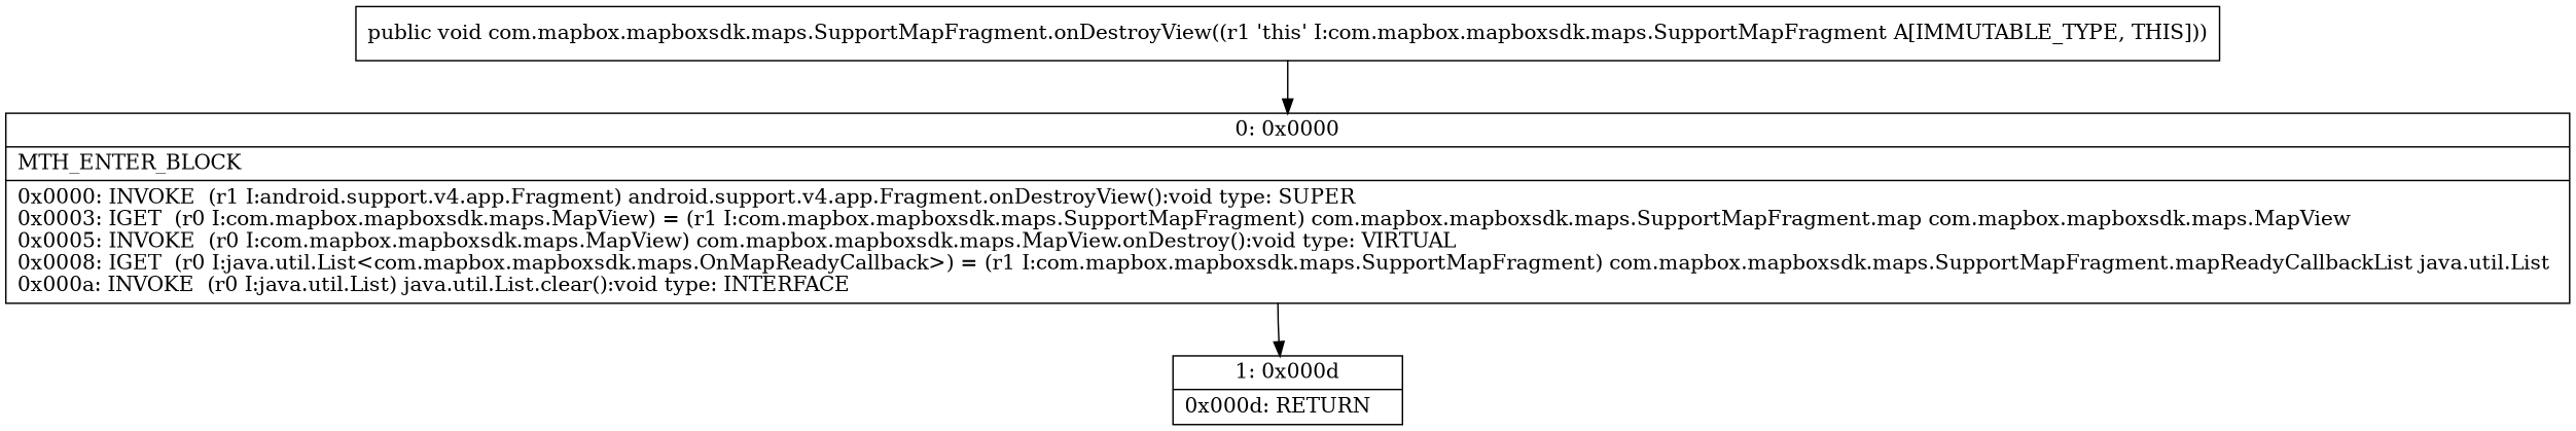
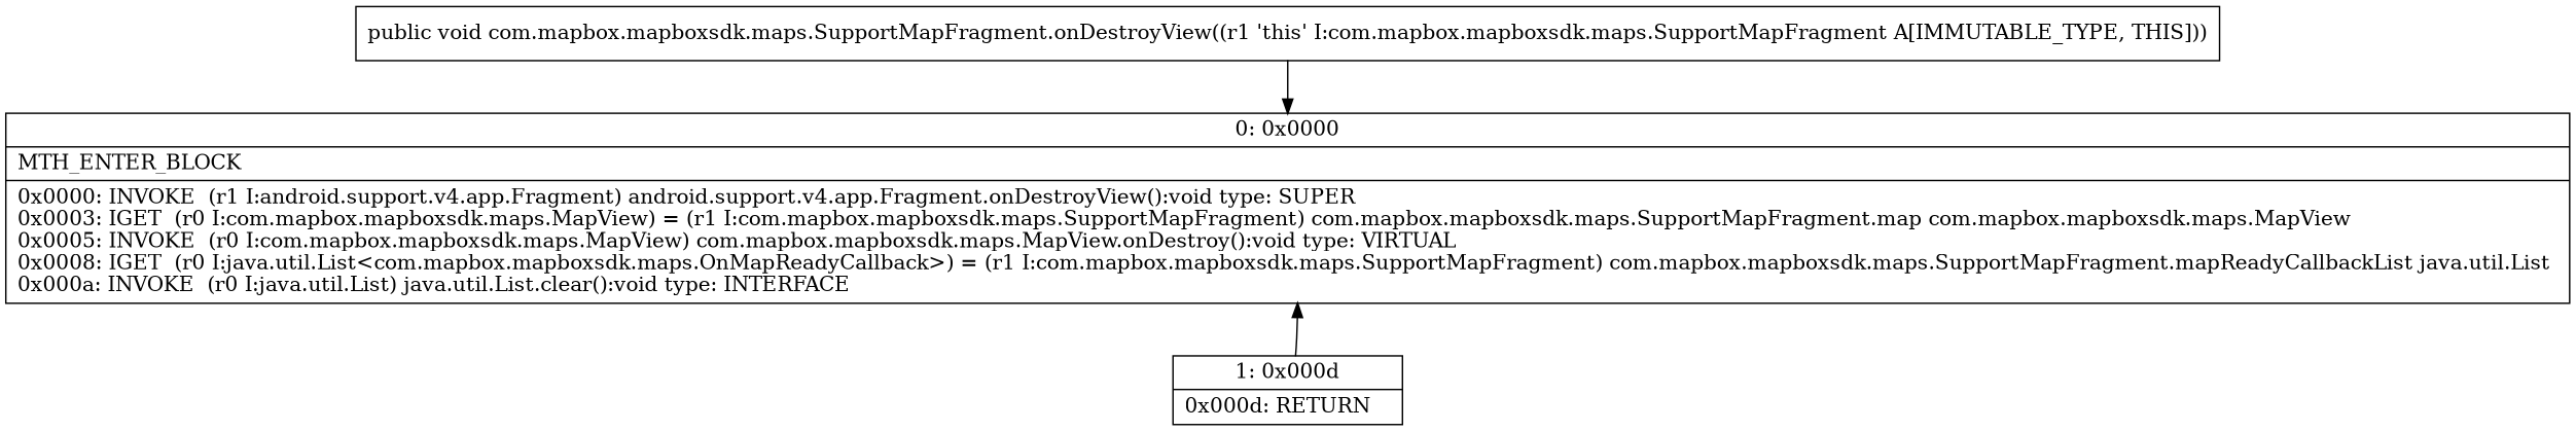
  digraph {
    node [shape=record]
    n1 [label="{0\:\ 0x0000|MTH_ENTER_BLOCK\l|0x0000: INVOKE  (r1 I:android.support.v4.app.Fragment) android.support.v4.app.Fragment.onDestroyView():void type: SUPER \l0x0003: IGET  (r0 I:com.mapbox.mapboxsdk.maps.MapView) = (r1 I:com.mapbox.mapboxsdk.maps.SupportMapFragment) com.mapbox.mapboxsdk.maps.SupportMapFragment.map com.mapbox.mapboxsdk.maps.MapView \l0x0005: INVOKE  (r0 I:com.mapbox.mapboxsdk.maps.MapView) com.mapbox.mapboxsdk.maps.MapView.onDestroy():void type: VIRTUAL \l0x0008: IGET  (r0 I:java.util.List\<com.mapbox.mapboxsdk.maps.OnMapReadyCallback\>) = (r1 I:com.mapbox.mapboxsdk.maps.SupportMapFragment) com.mapbox.mapboxsdk.maps.SupportMapFragment.mapReadyCallbackList java.util.List \l0x000a: INVOKE  (r0 I:java.util.List) java.util.List.clear():void type: INTERFACE \l}"]
    n2 [label="{1\:\ 0x000d|0x000d: RETURN   \l}"]
    n3 [label="{public void com.mapbox.mapboxsdk.maps.SupportMapFragment.onDestroyView((r1 'this' I:com.mapbox.mapboxsdk.maps.SupportMapFragment A[IMMUTABLE_TYPE, THIS])) }"]
-   n1 -> n2
+   n2 -> n1
    n3 -> n1
  }
